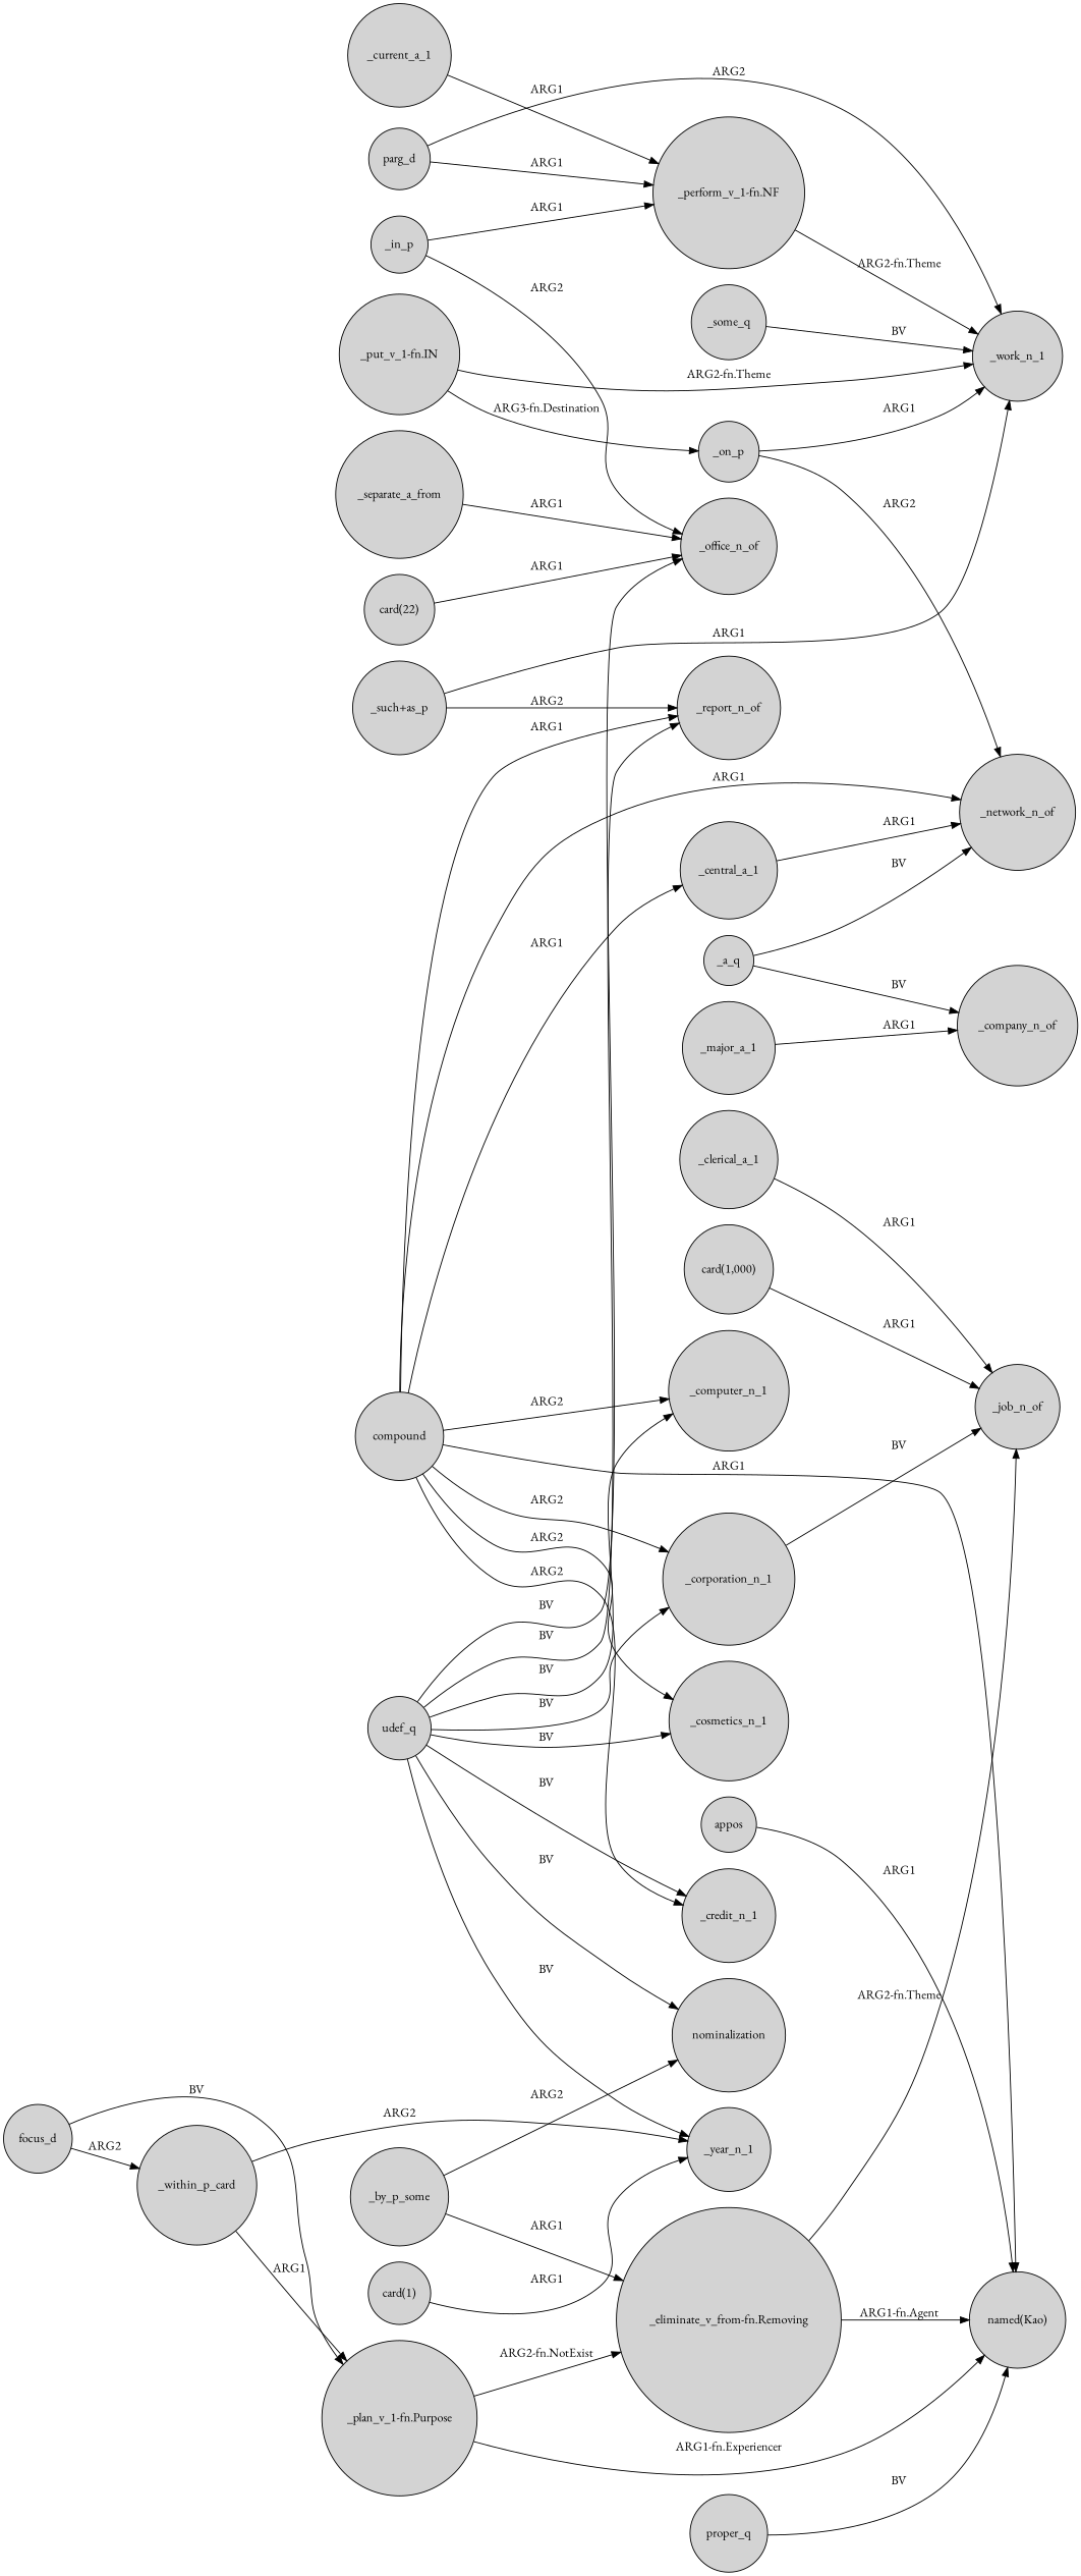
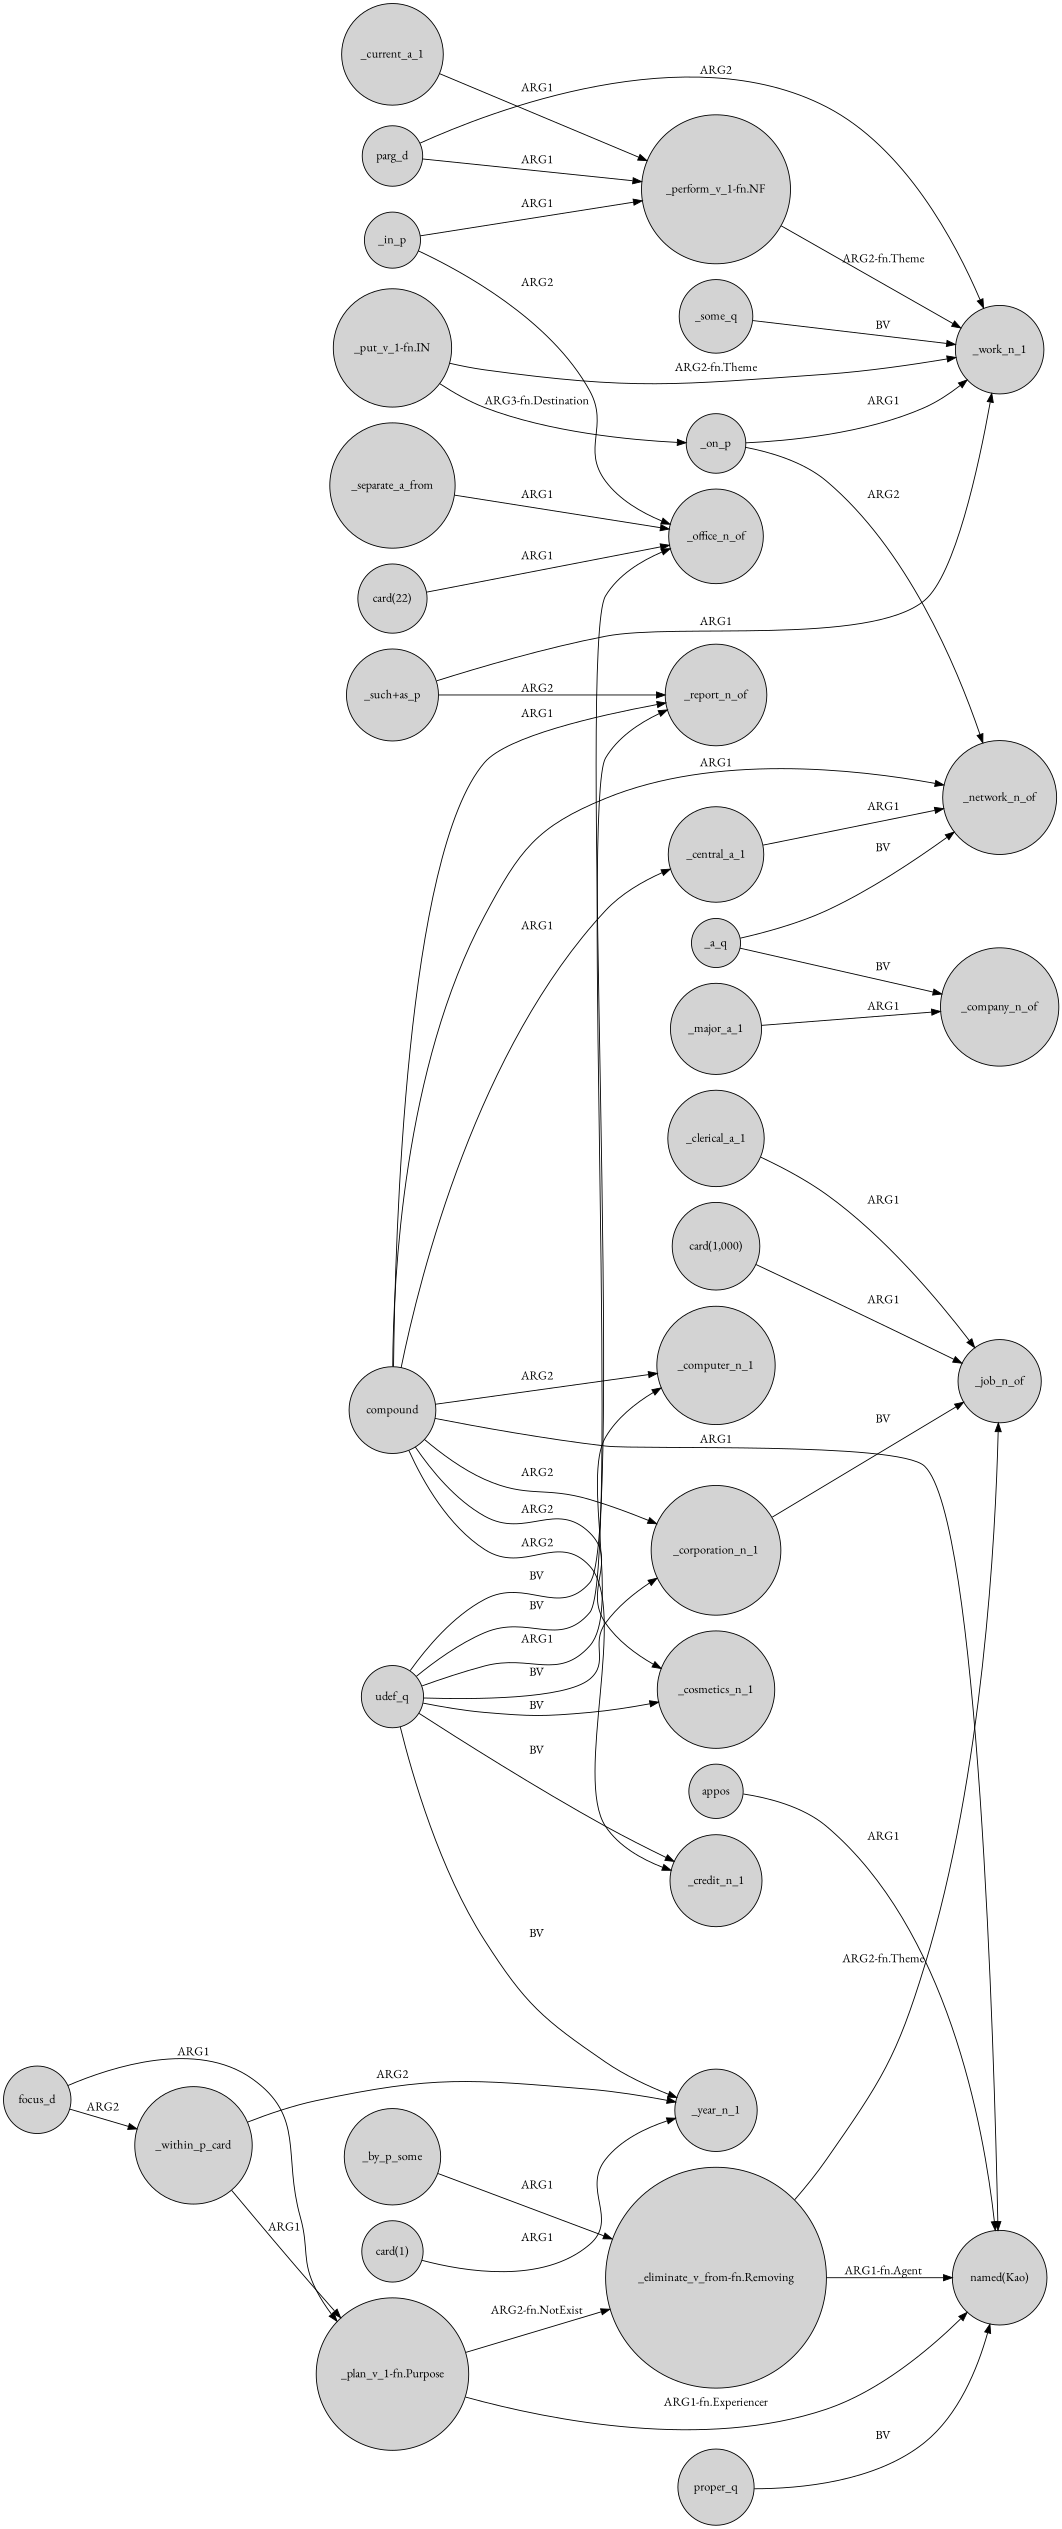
  digraph {
    fontname="EB Garamond"
    rankdir=LR
    node [fontname="EB Garamond" shape=circle style=filled]
    edge [fontname="EB Garamond"]
    _central_a_1
    _network_n_of
    "_such+as_p"
    _work_n_1
    _report_n_of
    _current_a_1
    "_perform_v_1-fn.NF"
    udef_q
    _office_n_of
-   nominalization
    _credit_n_1
    _corporation_n_1
    _computer_n_1
    _cosmetics_n_1
    _year_n_1
    _job_n_of
    compound
    "named(Kao)"
    focus_d
    "_plan_v_1-fn.Purpose"
    n21 [label=_within_p_card]
    "_eliminate_v_from-fn.Removing"
    n23 [label=_by_p_some]
    "_put_v_1-fn.IN"
    _on_p
    _clerical_a_1
    "card(1,000)"
    proper_q
    parg_d
    _a_q
    _company_n_of
    _in_p
    _separate_a_from
    appos
    "card(1)"
    _major_a_1
    _some_q
    "card(22)"
    _central_a_1 -> _network_n_of [label=ARG1]
    "_such+as_p" -> _work_n_1 [label=ARG1]
    "_such+as_p" -> _report_n_of [label=ARG2]
    _current_a_1 -> "_perform_v_1-fn.NF" [label=ARG1]
    "_perform_v_1-fn.NF" -> _work_n_1 [label="ARG2-fn.Theme"]
    udef_q -> _report_n_of [label=BV]
    udef_q -> _office_n_of [label=BV]
-   udef_q -> nominalization [label=BV]
    udef_q -> _credit_n_1 [label=BV]
    udef_q -> _corporation_n_1 [label=BV]
-   udef_q -> _computer_n_1 [label=BV]
+   udef_q -> _computer_n_1 [label=ARG1]
    udef_q -> _cosmetics_n_1 [label=BV]
    udef_q -> _year_n_1 [label=BV]
    _corporation_n_1 -> _job_n_of [label=BV]
    compound -> _central_a_1 [label=ARG1]
    compound -> _network_n_of [label=ARG1]
    compound -> _report_n_of [label=ARG1]
    compound -> _credit_n_1 [label=ARG2]
    compound -> _corporation_n_1 [label=ARG2]
    compound -> _computer_n_1 [label=ARG2]
    compound -> _cosmetics_n_1 [label=ARG2]
    compound -> "named(Kao)" [label=ARG1]
-   focus_d -> "_plan_v_1-fn.Purpose" [label=BV]
+   focus_d -> "_plan_v_1-fn.Purpose" [label=ARG1]
    focus_d -> n21 [label=ARG2]
    "_plan_v_1-fn.Purpose" -> "named(Kao)" [label="ARG1-fn.Experiencer"]
    "_plan_v_1-fn.Purpose" -> "_eliminate_v_from-fn.Removing" [label="ARG2-fn.NotExist"]
    n21 -> _year_n_1 [label=ARG2]
    n21 -> "_plan_v_1-fn.Purpose" [label=ARG1]
    "_eliminate_v_from-fn.Removing" -> _job_n_of [label="ARG2-fn.Theme"]
    "_eliminate_v_from-fn.Removing" -> "named(Kao)" [label="ARG1-fn.Agent"]
-   n23 -> nominalization [label=ARG2]
    n23 -> "_eliminate_v_from-fn.Removing" [label=ARG1]
    "_put_v_1-fn.IN" -> _work_n_1 [label="ARG2-fn.Theme"]
    "_put_v_1-fn.IN" -> _on_p [label="ARG3-fn.Destination"]
    _on_p -> _network_n_of [label=ARG2]
    _on_p -> _work_n_1 [label=ARG1]
    _clerical_a_1 -> _job_n_of [label=ARG1]
    "card(1,000)" -> _job_n_of [label=ARG1]
    proper_q -> "named(Kao)" [label=BV]
    parg_d -> _work_n_1 [label=ARG2]
    parg_d -> "_perform_v_1-fn.NF" [label=ARG1]
    _a_q -> _network_n_of [label=BV]
    _a_q -> _company_n_of [label=BV]
    _in_p -> "_perform_v_1-fn.NF" [label=ARG1]
    _in_p -> _office_n_of [label=ARG2]
    _separate_a_from -> _office_n_of [label=ARG1]
    appos -> "named(Kao)" [label=ARG1]
    "card(1)" -> _year_n_1 [label=ARG1]
    _major_a_1 -> _company_n_of [label=ARG1]
    _some_q -> _work_n_1 [label=BV]
    "card(22)" -> _office_n_of [label=ARG1]
  }
